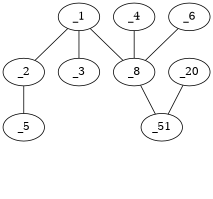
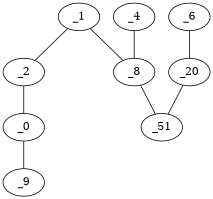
  graph {
    node [charge=0 chem=1 symbol="C  " y=0.1188]
    edge [valence=1]
    _1 [x=3.7272 y=-0.3151]
    _2 [x=2.8262]
-   _3 [x=3.8019 y=-1.3123]
    _8 [x=4.8507 y=1.0938]
-   _5 [x=2 y=-0.4445]
+   _5 [x=2 y=-0.4445 label=_0]
    _4 [chem=4 symbol="N  " x=4.6282]
+   _9 [x=2.0747 y=-1.4417]
    _6 [chem=4 symbol="N  " x=2.6037 y=1.0937]
    n9 [label=_20 x=3.2272 y=1.8756]
    n10 [label=_51 x=4.2272 y=1.8756]
    _1 -- _2 [valence=2]
-   _1 -- _3
    _1 -- _8
    _2 -- _5
    _8 -- n10 [valence=2]
+   _5 -- _9 [valence=2]
    _4 -- _8
-   _6 -- _8 [valence=2]
+   _6 -- n9 [valence=2]
    n9 -- n10
  }
